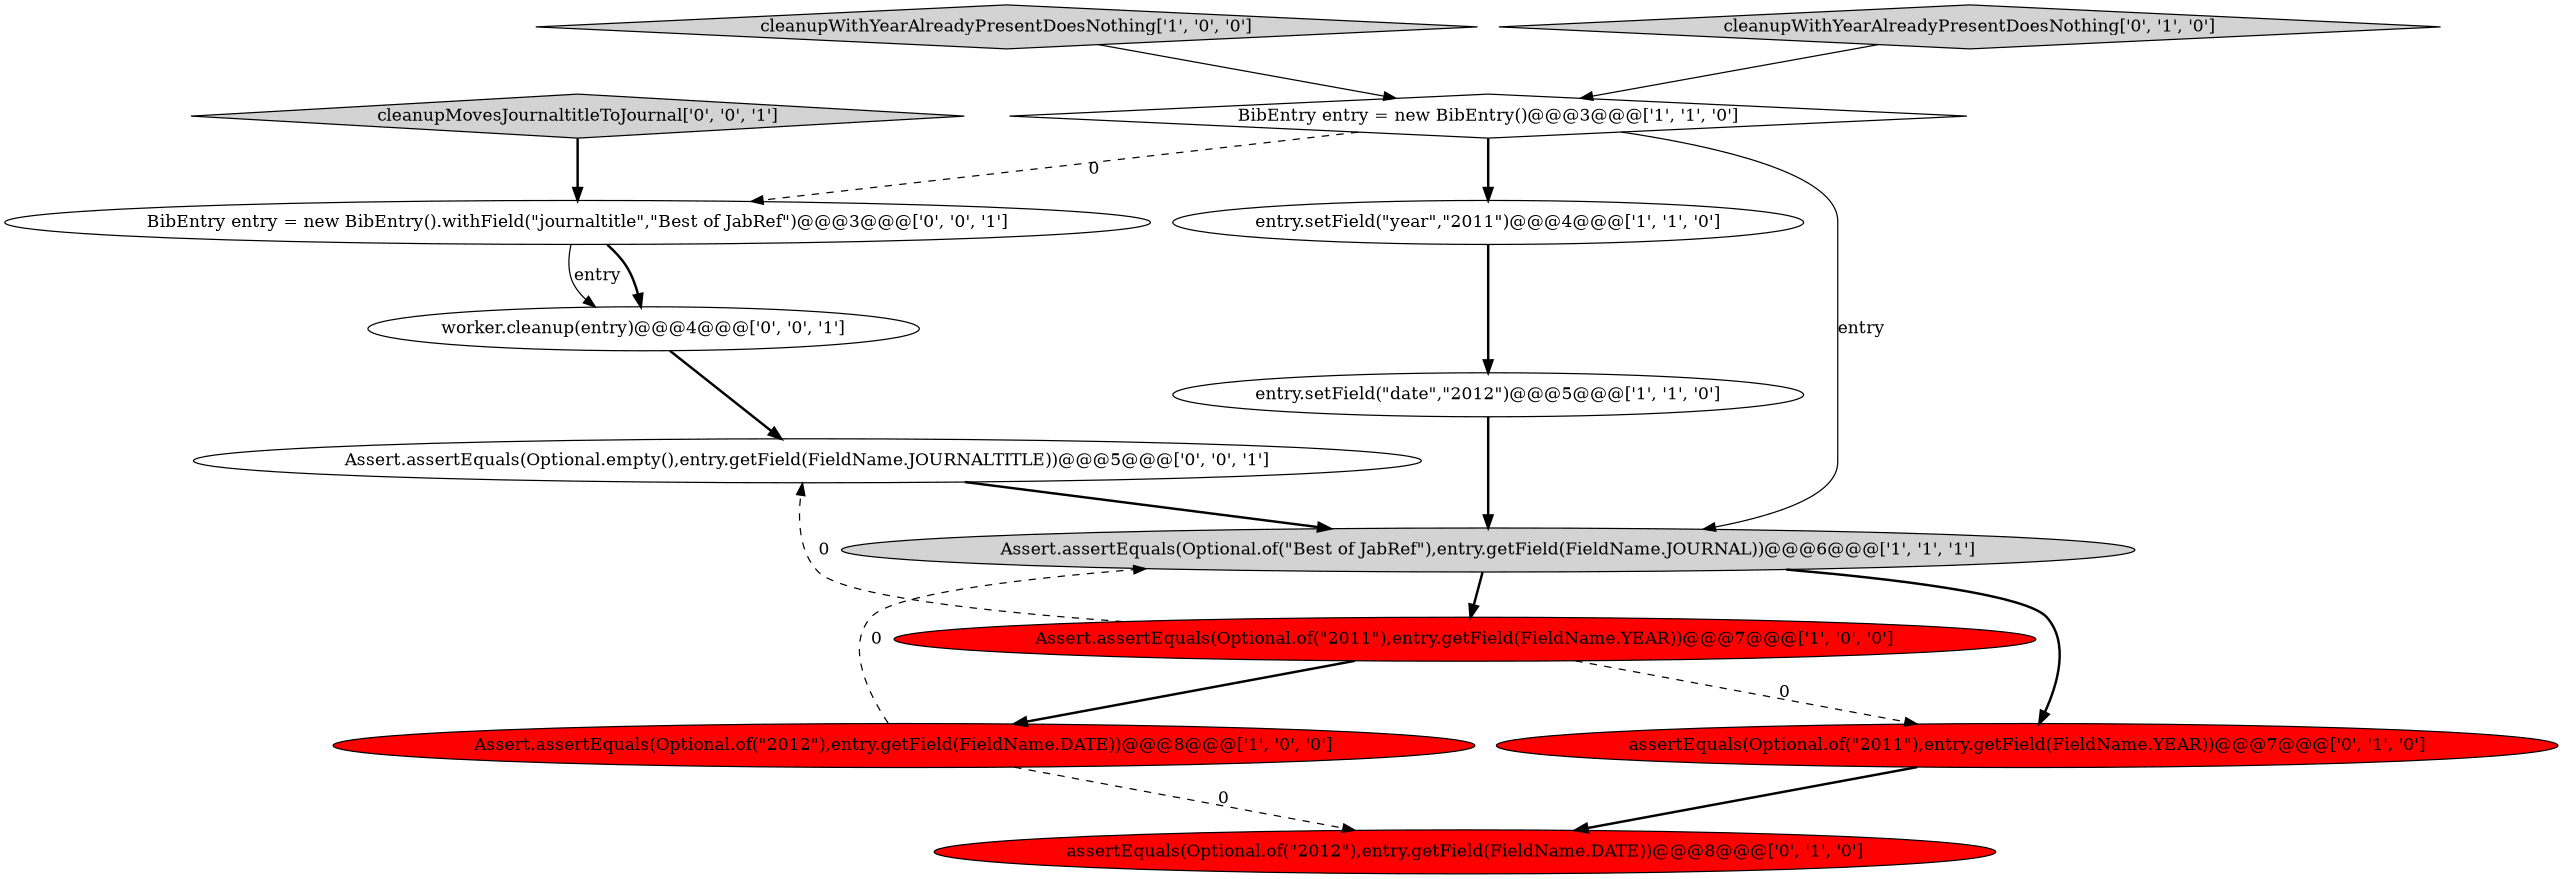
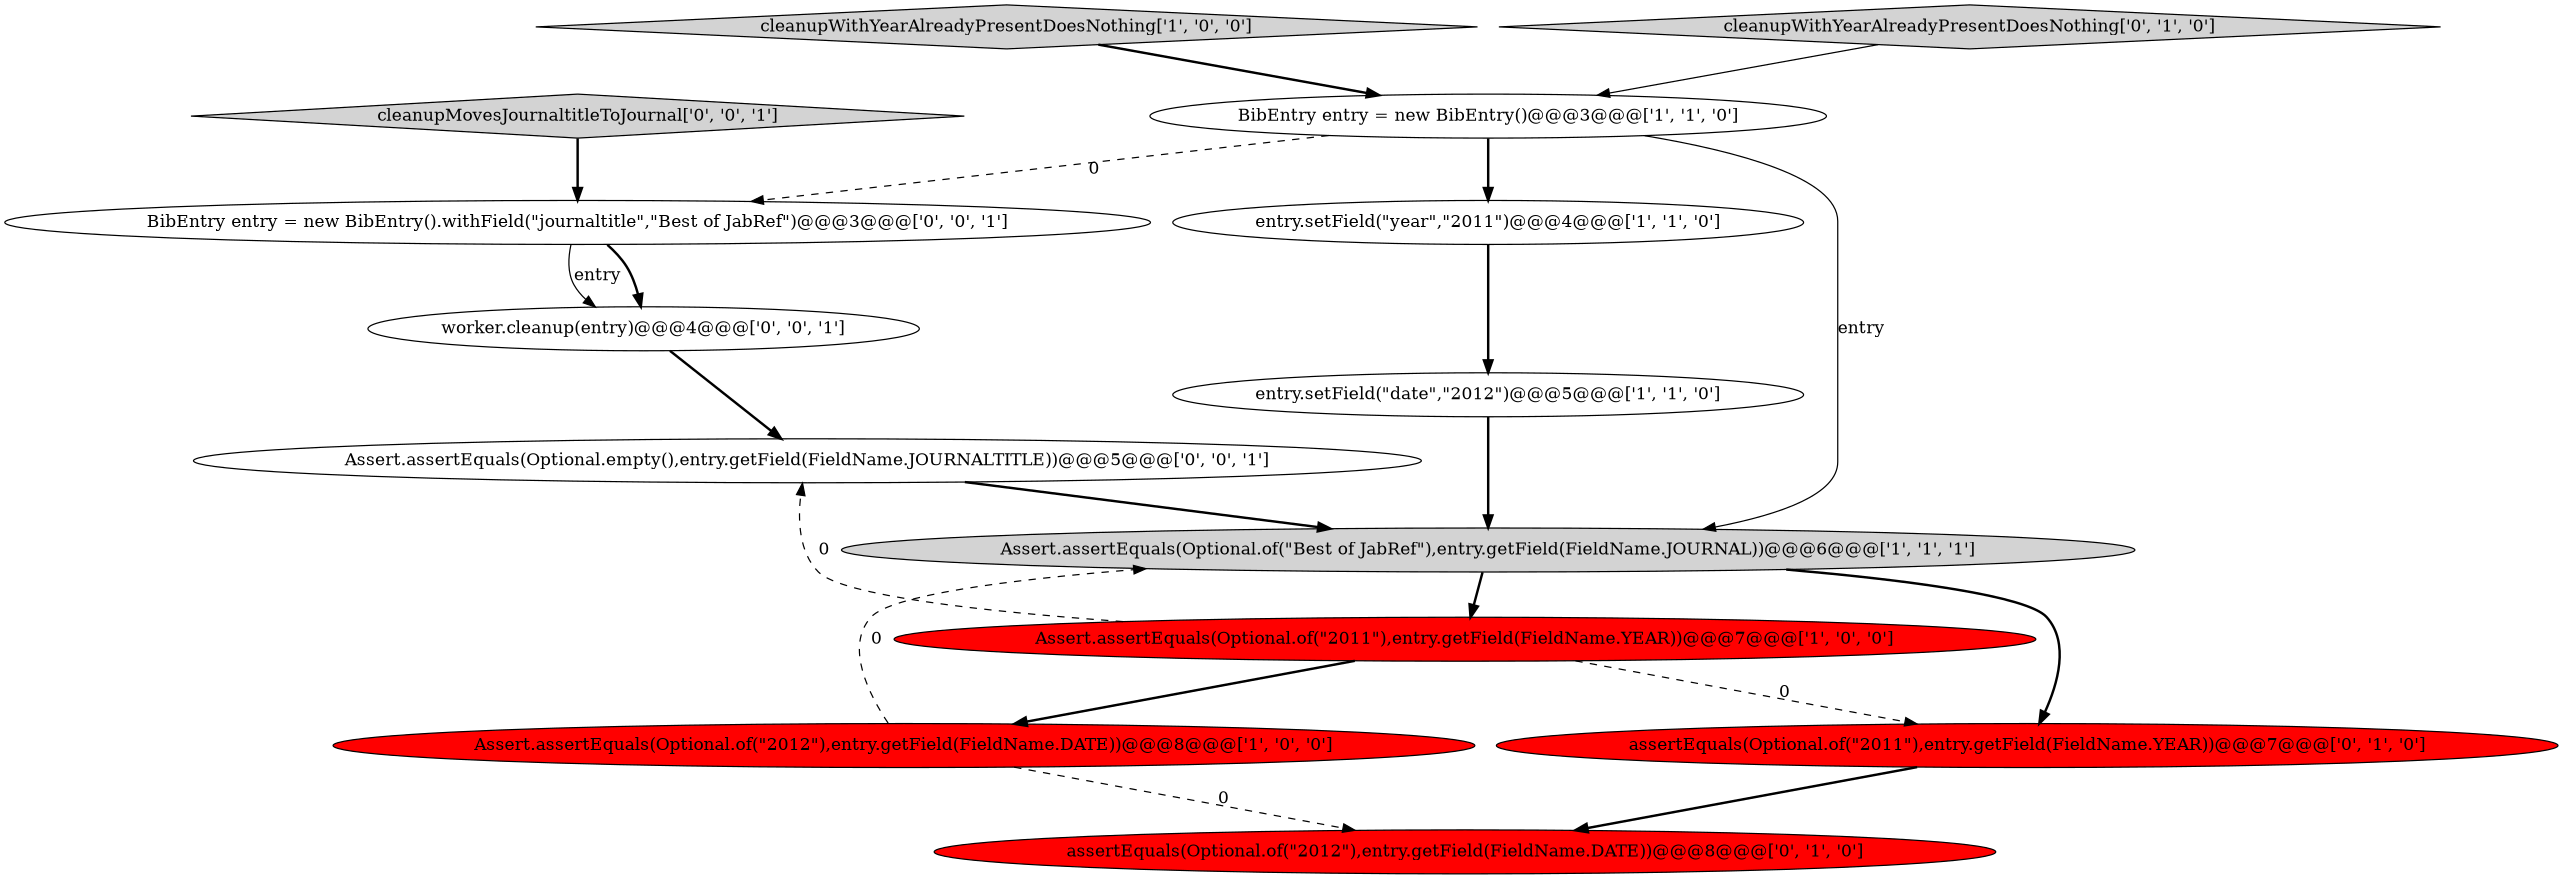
  digraph {
    node [fillcolor=white shape=ellipse style=filled]
    edge [style=bold]
    n1 [label="BibEntry entry = new BibEntry().withField(\"journaltitle\",\"Best of JabRef\")@@@3@@@['0', '0', '1']"]
    n2 [label="worker.cleanup(entry)@@@4@@@['0', '0', '1']"]
    n3 [label="Assert.assertEquals(Optional.empty(),entry.getField(FieldName.JOURNALTITLE))@@@5@@@['0', '0', '1']"]
    n4 [fillcolor=lightgray label="Assert.assertEquals(Optional.of(\"Best of JabRef\"),entry.getField(FieldName.JOURNAL))@@@6@@@['1', '1', '1']"]
    n5 [fillcolor=lightgray label="cleanupMovesJournaltitleToJournal['0', '0', '1']" shape=diamond]
    n6 [fillcolor=red label="assertEquals(Optional.of(\"2011\"),entry.getField(FieldName.YEAR))@@@7@@@['0', '1', '0']"]
    n7 [fillcolor=red label="assertEquals(Optional.of(\"2012\"),entry.getField(FieldName.DATE))@@@8@@@['0', '1', '0']"]
    n8 [fillcolor=red label="Assert.assertEquals(Optional.of(\"2011\"),entry.getField(FieldName.YEAR))@@@7@@@['1', '0', '0']"]
    n9 [fillcolor=red label="Assert.assertEquals(Optional.of(\"2012\"),entry.getField(FieldName.DATE))@@@8@@@['1', '0', '0']"]
    n10 [fillcolor=lightgray label="cleanupWithYearAlreadyPresentDoesNothing['1', '0', '0']" shape=diamond]
-   n11 [label="BibEntry entry = new BibEntry()@@@3@@@['1', '1', '0']" shape=diamond]
+   n11 [label="BibEntry entry = new BibEntry()@@@3@@@['1', '1', '0']"]
    n12 [label="entry.setField(\"year\",\"2011\")@@@4@@@['1', '1', '0']"]
    n13 [label="entry.setField(\"date\",\"2012\")@@@5@@@['1', '1', '0']"]
    n14 [fillcolor=lightgray label="cleanupWithYearAlreadyPresentDoesNothing['0', '1', '0']" shape=diamond]
    n1 -> n2
    n1 -> n2 [label=entry style=solid]
    n2 -> n3
    n3 -> n4
    n4 -> n6
    n4 -> n8
    n5 -> n1
    n6 -> n7
    n8 -> n3 [label=0 style=dashed]
    n8 -> n6 [label=0 style=dashed]
    n8 -> n9
    n9 -> n4 [label=0 style=dashed]
    n9 -> n7 [label=0 style=dashed]
-   n10 -> n11 [style=solid]
+   n10 -> n11
    n11 -> n1 [label=0 style=dashed]
    n11 -> n4 [label=entry style=solid]
    n11 -> n12
    n12 -> n13
    n13 -> n4
    n14 -> n11 [style=solid]
  }
